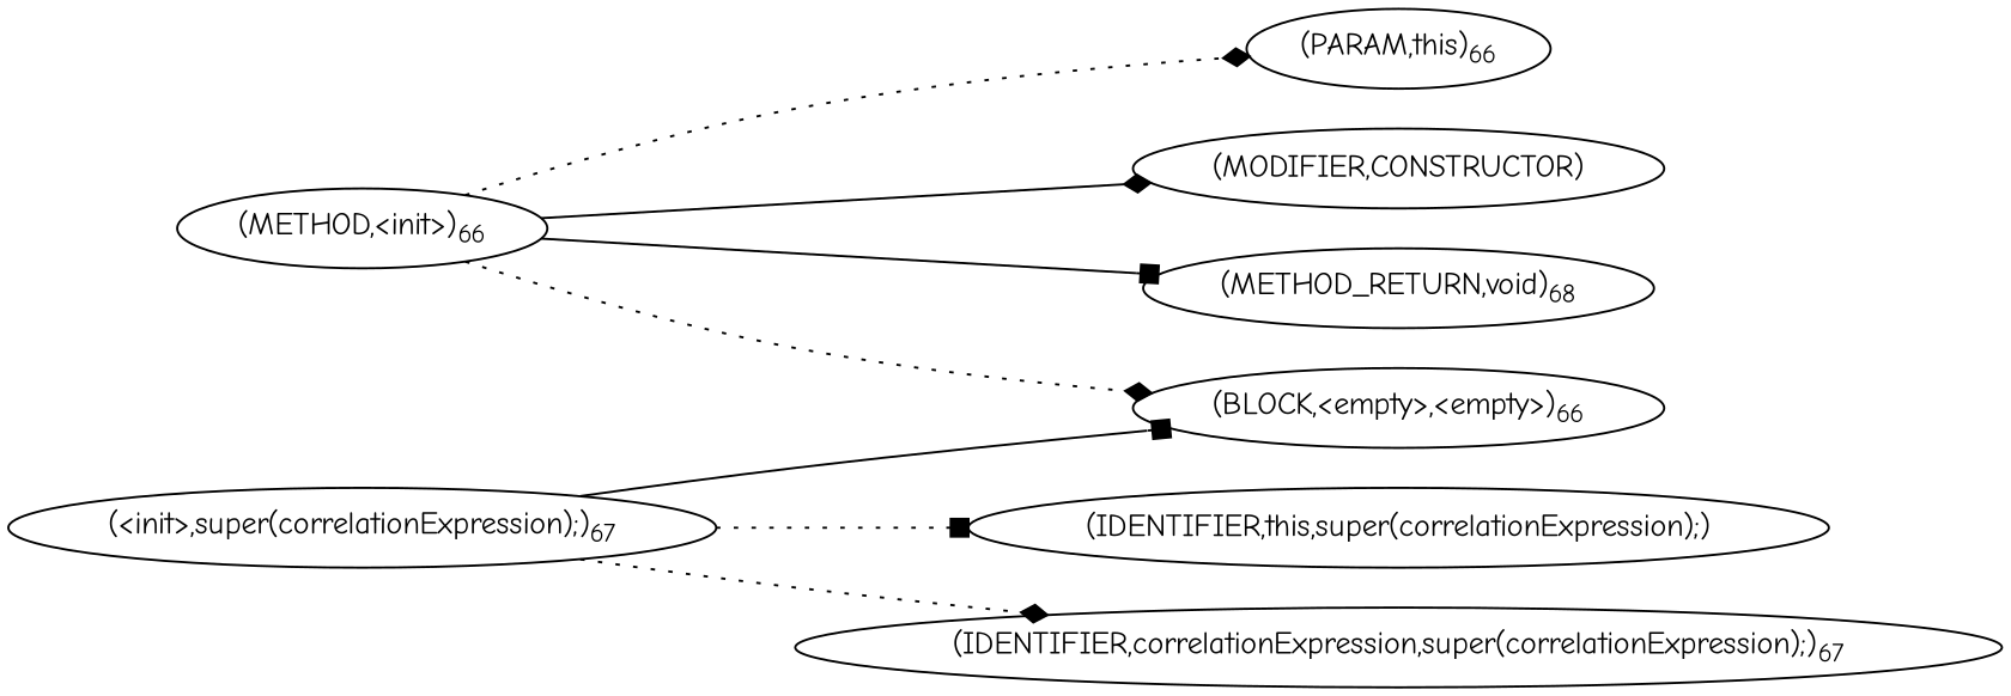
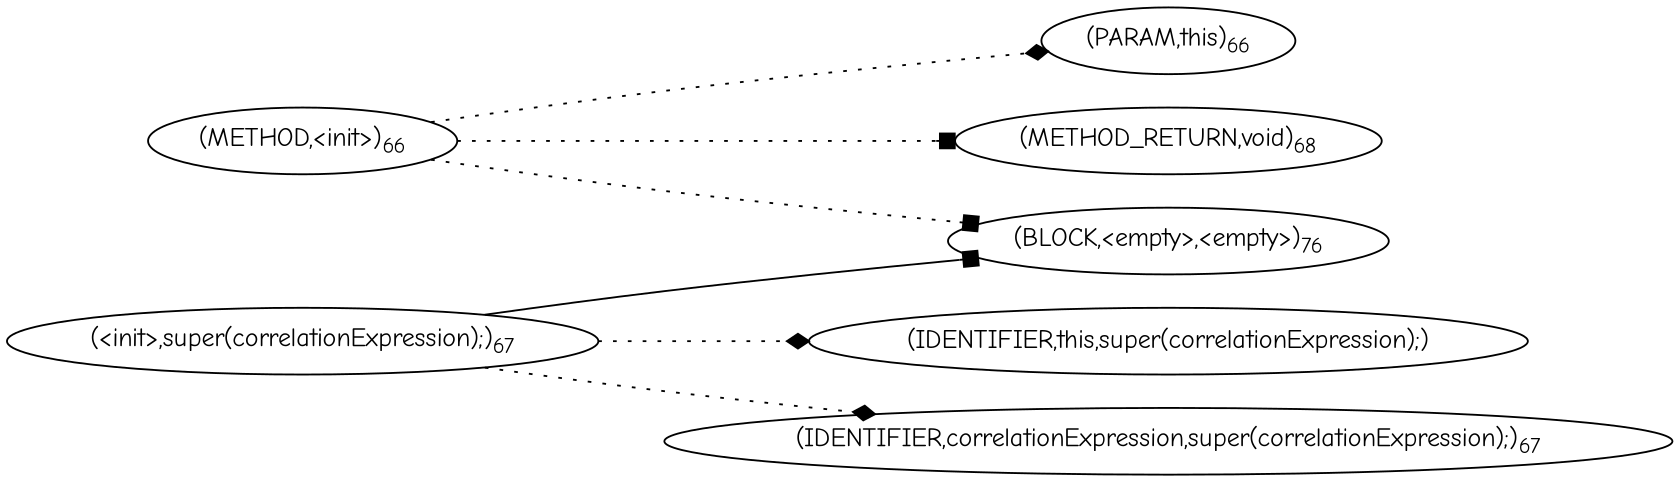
  digraph {
    fontname="Comic Neue"
    rankdir=LR
    node [fontname="Comic Neue"]
    edge [arrowhead=diamond fontname="Comic Neue" style=dotted]
    n1 [label=<(METHOD,&lt;init&gt;)<SUB>66</SUB>>]
    n2 [label=<(PARAM,this)<SUB>66</SUB>>]
-   n3 [label=<(BLOCK,&lt;empty&gt;,&lt;empty&gt;)<SUB>66</SUB>>]
-   n4 [label=<(MODIFIER,CONSTRUCTOR)>]
+   n3 [label=<(BLOCK,&lt;empty&gt;,&lt;empty&gt;)<SUB>76</SUB>>]
    n5 [label=<(METHOD_RETURN,void)<SUB>68</SUB>>]
    n6 [label=<(&lt;init&gt;,super(correlationExpression);)<SUB>67</SUB>>]
    n7 [label=<(IDENTIFIER,this,super(correlationExpression);)>]
    n8 [label=<(IDENTIFIER,correlationExpression,super(correlationExpression);)<SUB>67</SUB>>]
    n1 -> n2
-   n1 -> n3
-   n1 -> n4 [style=solid]
-   n1 -> n5 [arrowhead=box style=solid]
+   n1 -> n3 [arrowhead=box]
+   n1 -> n5 [arrowhead=box]
    n6 -> n3 [arrowhead=box style=solid]
-   n6 -> n7 [arrowhead=box]
+   n6 -> n7
    n6 -> n8
  }
